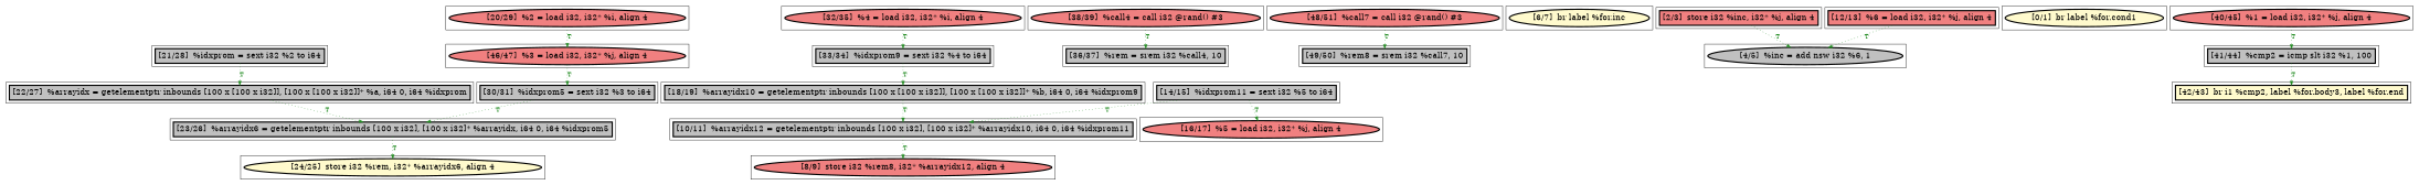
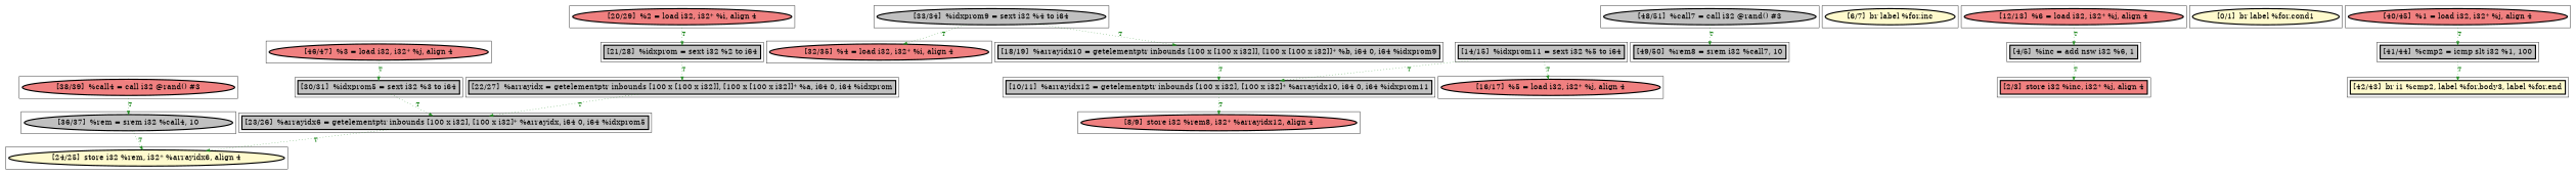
  digraph {
    node [fillcolor=grey fontsize=20 penwidth=3.0 shape=rectangle style=filled]
    edge [color=forestgreen fontcolor=forestgreen style=dotted]
    n1 [label="[21/28]  %idxprom = sext i32 %2 to i64"]
    n2 [label="[23/26]  %arrayidx6 = getelementptr inbounds [100 x i32], [100 x i32]* %arrayidx, i64 0, i64 %idxprom5"]
    n3 [fillcolor=lightcoral label="[20/29]  %2 = load i32, i32* %i, align 4" shape=ellipse]
    n4 [fillcolor=lightcoral label="[32/35]  %4 = load i32, i32* %i, align 4" shape=ellipse]
-   n5 [label="[36/37]  %rem = srem i32 %call4, 10"]
+   n5 [label="[36/37]  %rem = srem i32 %call4, 10" shape=ellipse]
    n6 [label="[49/50]  %rem8 = srem i32 %call7, 10"]
    n7 [fillcolor=lightcoral label="[38/39]  %call4 = call i32 @rand() #3" shape=ellipse]
    n8 [fillcolor=lightcoral label="[8/9]  store i32 %rem8, i32* %arrayidx12, align 4" shape=ellipse]
    n9 [fillcolor=lemonchiffon label="[6/7]  br label %for.inc" shape=ellipse]
    n10 [label="[22/27]  %arrayidx = getelementptr inbounds [100 x [100 x i32]], [100 x [100 x i32]]* %a, i64 0, i64 %idxprom"]
-   n11 [label="[4/5]  %inc = add nsw i32 %6, 1" shape=ellipse]
+   n11 [label="[4/5]  %inc = add nsw i32 %6, 1"]
    n12 [fillcolor=lightcoral label="[2/3]  store i32 %inc, i32* %j, align 4" shape=box]
-   n13 [label="[33/34]  %idxprom9 = sext i32 %4 to i64"]
+   n13 [label="[33/34]  %idxprom9 = sext i32 %4 to i64" shape=ellipse]
    n14 [label="[10/11]  %arrayidx12 = getelementptr inbounds [100 x i32], [100 x i32]* %arrayidx10, i64 0, i64 %idxprom11"]
    n15 [fillcolor=lemonchiffon label="[0/1]  br label %for.cond1" shape=ellipse]
-   n16 [fillcolor=lightcoral label="[12/13]  %6 = load i32, i32* %j, align 4" shape=box]
+   n16 [fillcolor=lightcoral label="[12/13]  %6 = load i32, i32* %j, align 4" shape=ellipse]
    n17 [fillcolor=lemonchiffon label="[24/25]  store i32 %rem, i32* %arrayidx6, align 4" shape=ellipse]
    n18 [label="[14/15]  %idxprom11 = sext i32 %5 to i64"]
    n19 [label="[41/44]  %cmp2 = icmp slt i32 %1, 100"]
    n20 [fillcolor=lightcoral label="[16/17]  %5 = load i32, i32* %j, align 4" shape=ellipse]
    n21 [label="[30/31]  %idxprom5 = sext i32 %3 to i64"]
    n22 [label="[18/19]  %arrayidx10 = getelementptr inbounds [100 x [100 x i32]], [100 x [100 x i32]]* %b, i64 0, i64 %idxprom9"]
    n23 [fillcolor=lightcoral label="[40/45]  %1 = load i32, i32* %j, align 4" shape=ellipse]
    n24 [fillcolor=lightcoral label="[46/47]  %3 = load i32, i32* %j, align 4" shape=ellipse]
-   n25 [fillcolor=lightcoral label="[48/51]  %call7 = call i32 @rand() #3" shape=ellipse]
+   n25 [label="[48/51]  %call7 = call i32 @rand() #3" shape=ellipse]
    n26 [fillcolor=lemonchiffon label="[42/43]  br i1 %cmp2, label %for.body3, label %for.end" shape=box]
    subgraph cluster_1 {
      n1
    }
    subgraph cluster_2 {
      n2
    }
    subgraph cluster_3 {
      n3
    }
    subgraph cluster_4 {
      n4
    }
    subgraph cluster_5 {
      n5
    }
    subgraph cluster_6 {
      n6
    }
    subgraph cluster_7 {
      n7
    }
    subgraph cluster_8 {
      n8
    }
    subgraph cluster_9 {
      n9
    }
    subgraph cluster_10 {
      n10
    }
    subgraph cluster_11 {
      n11
    }
    subgraph cluster_12 {
      n12
    }
    subgraph cluster_13 {
      n13
    }
    subgraph cluster_14 {
      n14
    }
    subgraph cluster_15 {
      n15
    }
    subgraph cluster_16 {
      n16
    }
    subgraph cluster_17 {
      n17
    }
    subgraph cluster_18 {
      n18
    }
    subgraph cluster_19 {
      n19
    }
    subgraph cluster_20 {
      n20
    }
    subgraph cluster_21 {
      n21
    }
    subgraph cluster_22 {
      n22
    }
    subgraph cluster_23 {
      n23
    }
    subgraph cluster_24 {
      n24
    }
    subgraph cluster_25 {
      n25
    }
    subgraph cluster_26 {
      n26
    }
    n1 -> n10 [label=T]
    n2 -> n17 [label=T]
-   n3 -> n24 [label=T]
-   n4 -> n13 [label=T]
+   n3 -> n1 [label=T]
+   n13 -> n4 [label=T]
+   n5 -> n17 [label=T]
    n7 -> n5 [label=T]
    n10 -> n2 [label=T]
-   n12 -> n11 [label=T]
+   n11 -> n12 [label=T]
    n13 -> n22 [label=T]
    n14 -> n8 [label=T]
    n16 -> n11 [label=T]
    n18 -> n14 [label=T]
    n18 -> n20 [label=T]
    n19 -> n26 [label=T]
    n21 -> n2 [label=T]
    n22 -> n14 [label=T]
    n23 -> n19 [label=T]
    n24 -> n21 [label=T]
    n25 -> n6 [label=T]
  }
